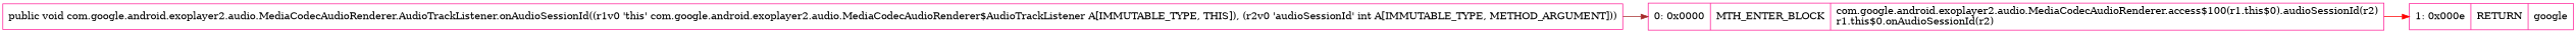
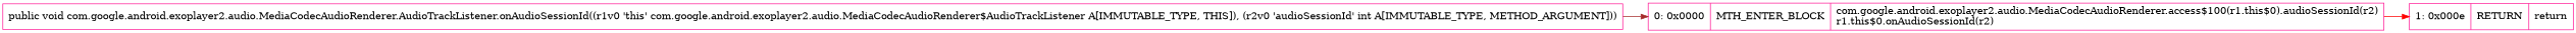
  digraph {
    rankdir=LR
    node [shape=record color=deeppink]
    edge [style=solid]
    n1 [label="{0\:\ 0x0000|MTH_ENTER_BLOCK\l|com.google.android.exoplayer2.audio.MediaCodecAudioRenderer.access$100(r1.this$0).audioSessionId(r2)\lr1.this$0.onAudioSessionId(r2)\l}"]
-   n2 [label="{1\:\ 0x000e|RETURN\l|google\l}"]
+   n2 [label="{1\:\ 0x000e|RETURN\l|return\l}"]
    n3 [label="{public void com.google.android.exoplayer2.audio.MediaCodecAudioRenderer.AudioTrackListener.onAudioSessionId((r1v0 'this' com.google.android.exoplayer2.audio.MediaCodecAudioRenderer$AudioTrackListener A[IMMUTABLE_TYPE, THIS]), (r2v0 'audioSessionId' int A[IMMUTABLE_TYPE, METHOD_ARGUMENT])) }"]
    n1 -> n2 [color=red]
    n3 -> n1 [color=brown]
  }
